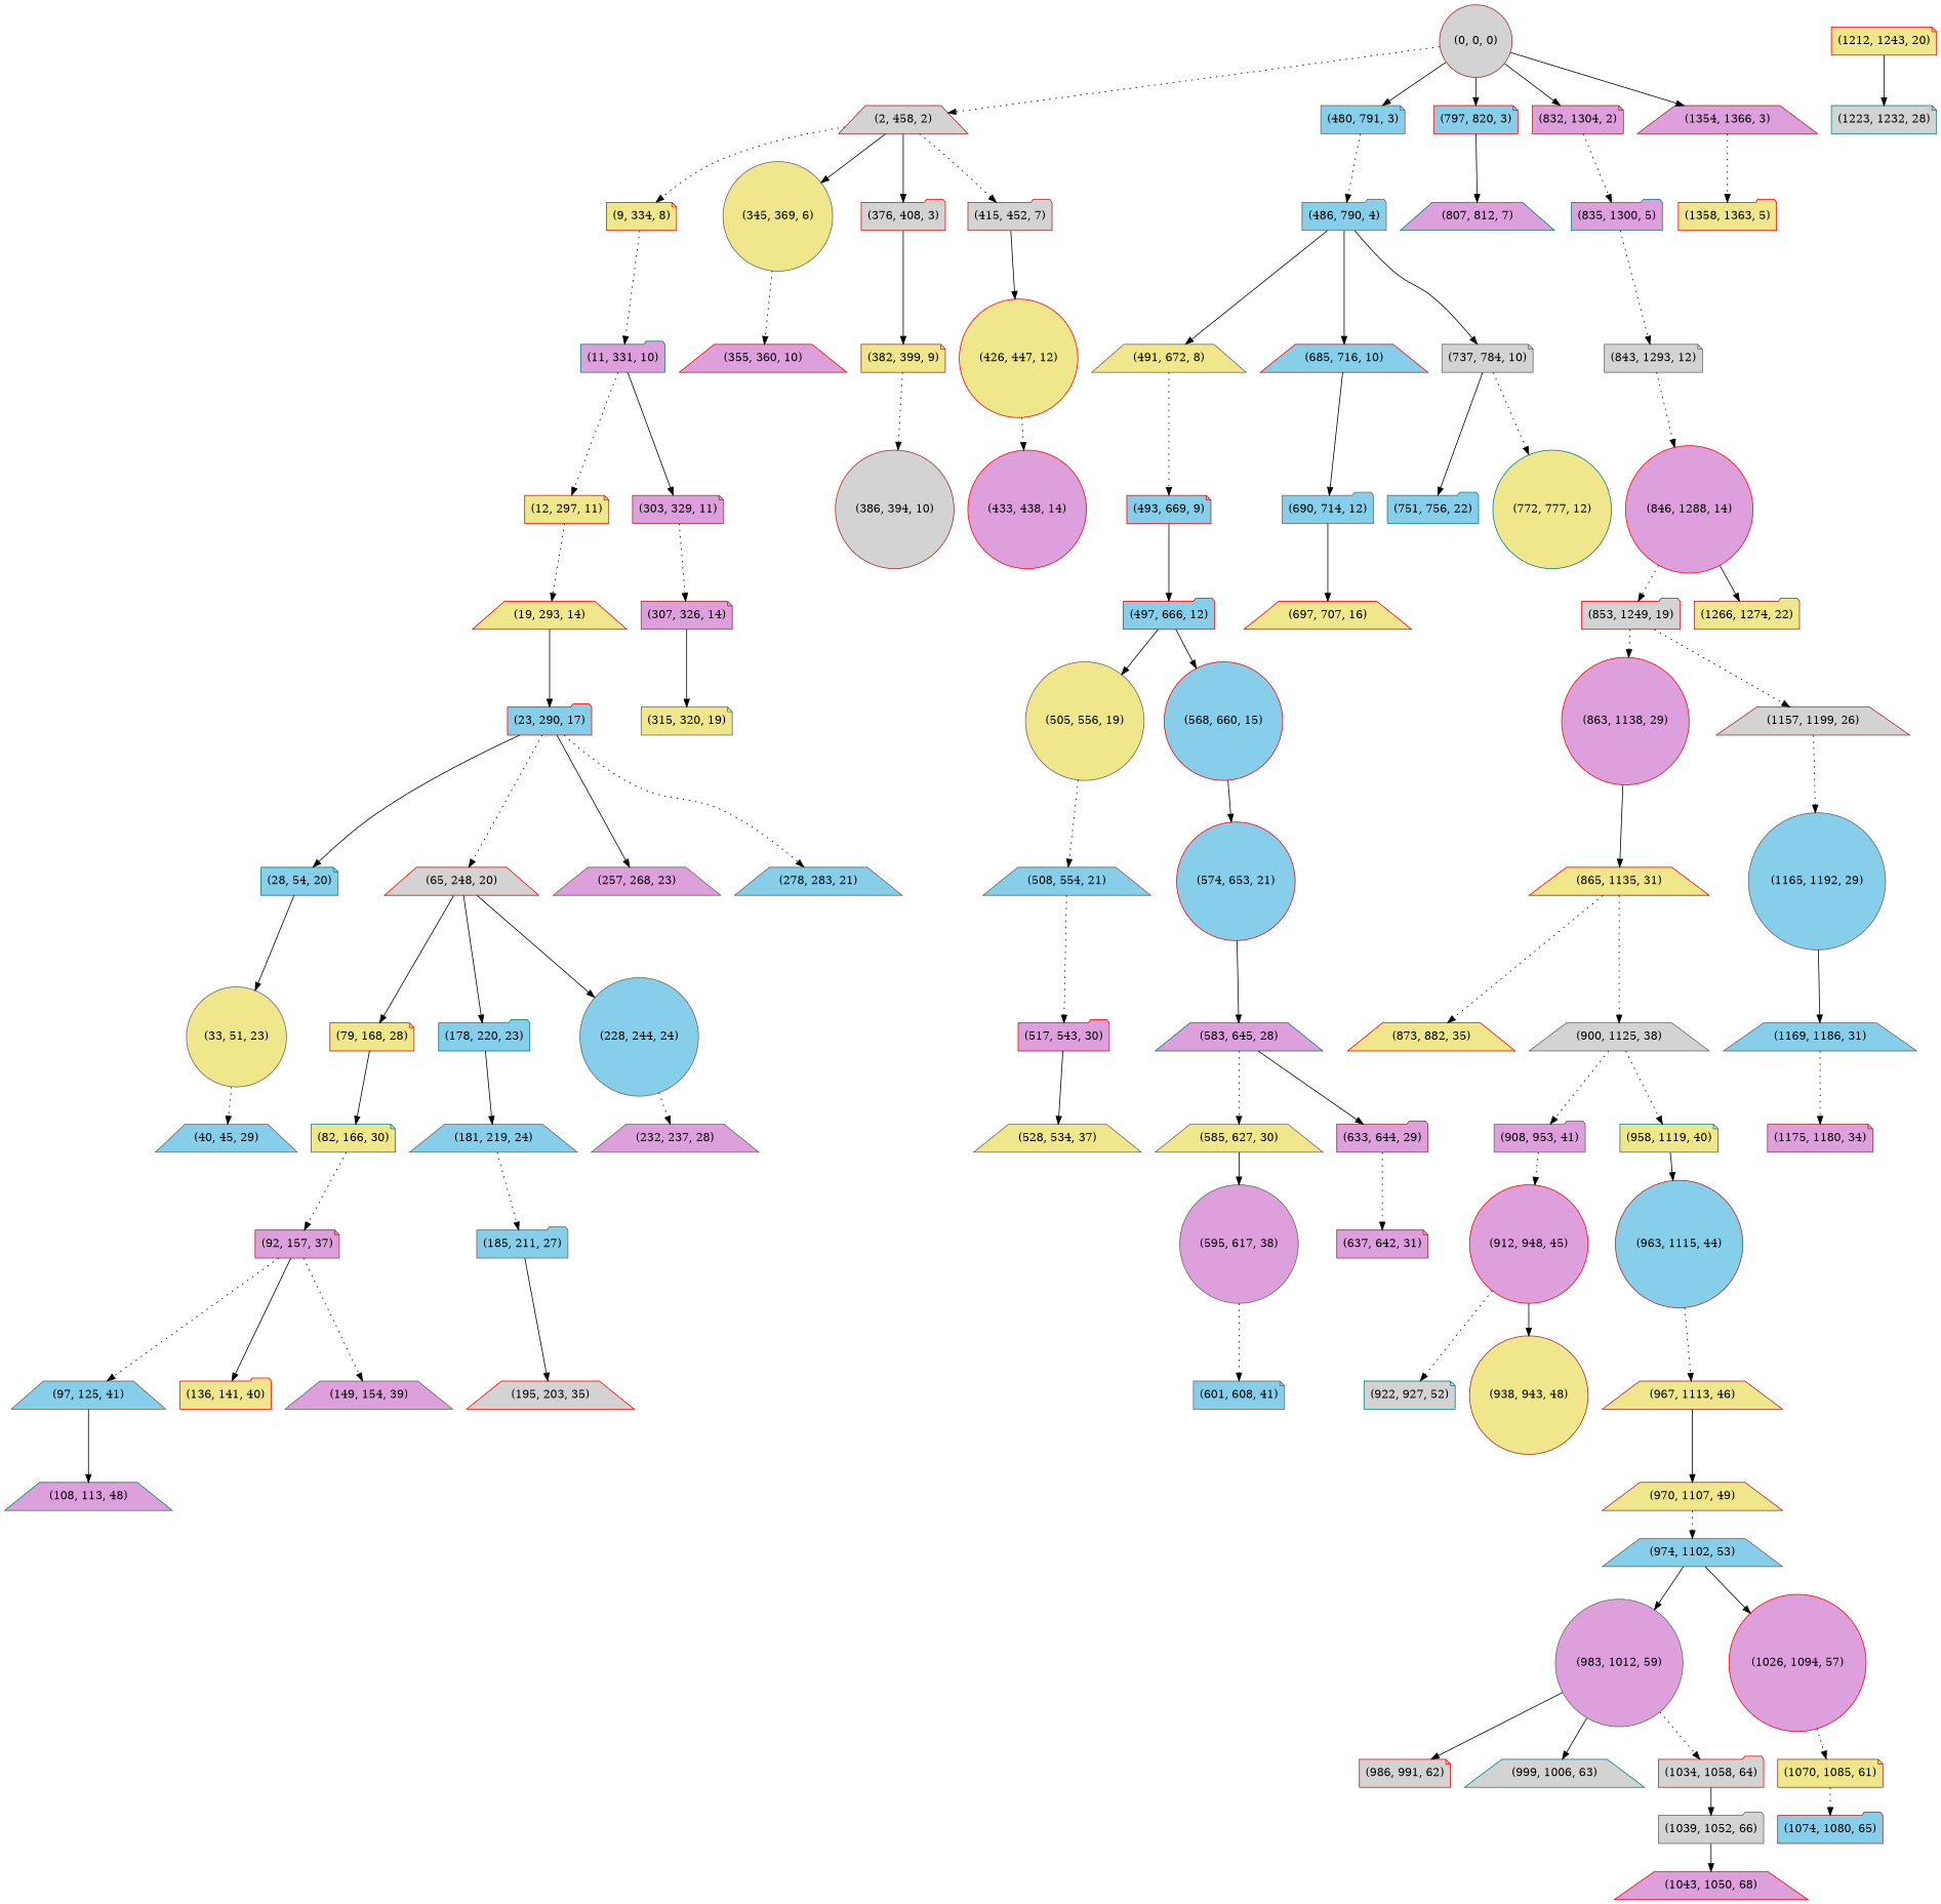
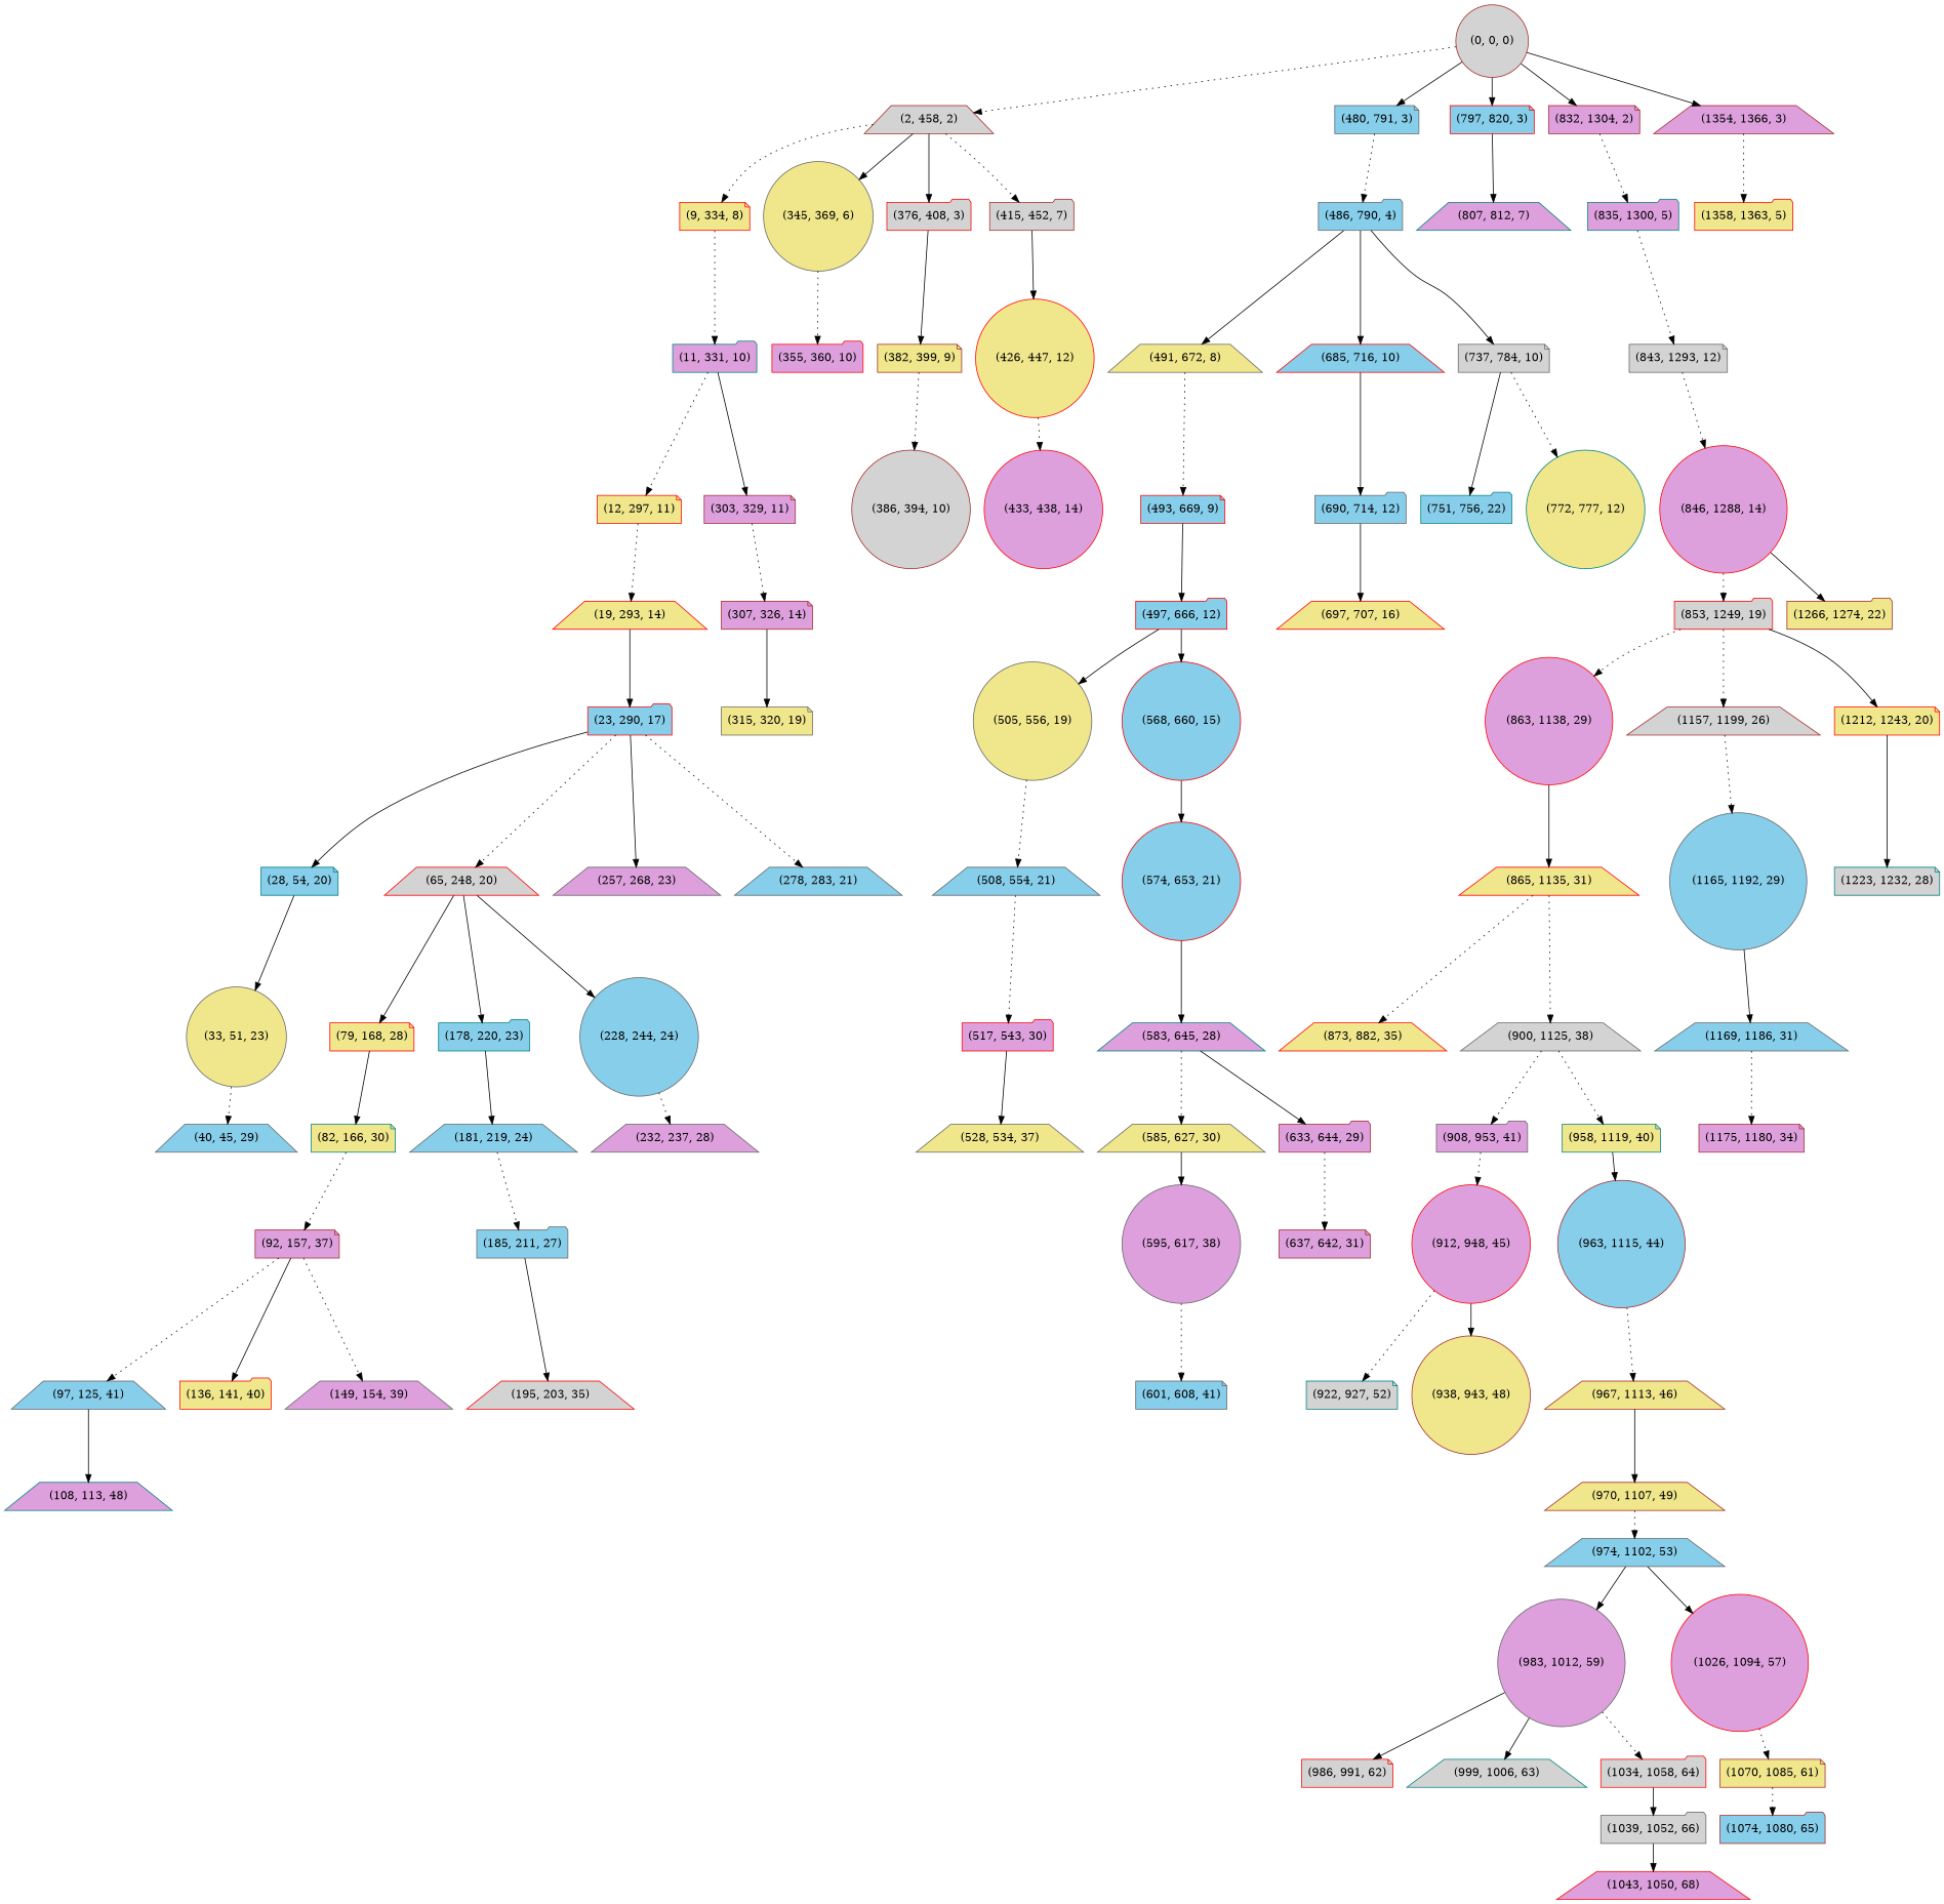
  digraph {
    node [color=red fillcolor=plum shape=trapezium style=filled]
    edge [style=solid]
    "(0, 0, 0)" [color=brown fillcolor=lightgrey shape=circle]
    "(2, 458, 2)" [color=brown fillcolor=lightgrey]
    "(480, 791, 3)" [color=gray40 fillcolor=skyblue shape=note]
    "(797, 820, 3)" [fillcolor=skyblue shape=note]
    "(832, 1304, 2)" [color=brown shape=note]
    "(1354, 1366, 3)" [color=brown]
    "(9, 334, 8)" [fillcolor=khaki shape=note]
    "(345, 369, 6)" [color=gray40 fillcolor=khaki shape=circle]
    "(376, 408, 3)" [fillcolor=lightgrey shape=folder]
    "(415, 452, 7)" [color=brown fillcolor=lightgrey shape=folder]
    "(486, 790, 4)" [color=gray40 fillcolor=skyblue shape=folder]
    "(807, 812, 7)" [color=teal]
    "(835, 1300, 5)" [color=teal shape=folder]
    "(1358, 1363, 5)" [fillcolor=khaki shape=folder]
    "(11, 331, 10)" [color=teal shape=folder]
-   "(355, 360, 10)"
+   "(355, 360, 10)" [shape=folder]
    "(382, 399, 9)" [color=brown fillcolor=khaki shape=note]
    "(426, 447, 12)" [fillcolor=khaki shape=circle]
    "(12, 297, 11)" [fillcolor=khaki shape=note]
    "(303, 329, 11)" [color=brown shape=note]
    "(19, 293, 14)" [fillcolor=khaki]
    "(307, 326, 14)" [color=brown shape=note]
    "(23, 290, 17)" [fillcolor=skyblue shape=folder]
    "(28, 54, 20)" [color=teal fillcolor=skyblue shape=note]
    "(65, 248, 20)" [fillcolor=lightgrey]
    "(257, 268, 23)" [color=gray40]
    "(278, 283, 21)" [color=gray40 fillcolor=skyblue]
    "(33, 51, 23)" [color=gray40 fillcolor=khaki shape=circle]
    "(79, 168, 28)" [fillcolor=khaki shape=note]
    "(178, 220, 23)" [color=teal fillcolor=skyblue shape=folder]
    "(228, 244, 24)" [color=gray40 fillcolor=skyblue shape=circle]
    "(40, 45, 29)" [color=gray40 fillcolor=skyblue]
    "(82, 166, 30)" [color=teal fillcolor=khaki shape=note]
    "(181, 219, 24)" [color=gray40 fillcolor=skyblue]
    "(232, 237, 28)" [color=gray40]
    "(92, 157, 37)" [color=brown shape=note]
    "(97, 125, 41)" [color=gray40 fillcolor=skyblue]
    "(136, 141, 40)" [fillcolor=khaki shape=folder]
    "(149, 154, 39)" [color=gray40]
    "(108, 113, 48)" [color=teal]
    "(185, 211, 27)" [color=gray40 fillcolor=skyblue shape=folder]
    "(195, 203, 35)" [fillcolor=lightgrey]
    "(315, 320, 19)" [color=gray40 fillcolor=khaki shape=note]
    "(386, 394, 10)" [color=brown fillcolor=lightgrey shape=circle]
    "(433, 438, 14)" [shape=circle]
    "(491, 672, 8)" [color=gray40 fillcolor=khaki]
    "(685, 716, 10)" [fillcolor=skyblue]
    "(737, 784, 10)" [color=gray40 fillcolor=lightgrey shape=note]
    "(493, 669, 9)" [fillcolor=skyblue shape=note]
    "(690, 714, 12)" [color=gray40 fillcolor=skyblue shape=folder]
    "(751, 756, 22)" [color=teal fillcolor=skyblue shape=folder]
    "(772, 777, 12)" [color=teal fillcolor=khaki shape=circle]
    "(497, 666, 12)" [fillcolor=skyblue shape=folder]
    "(505, 556, 19)" [color=gray40 fillcolor=khaki shape=circle]
    "(568, 660, 15)" [fillcolor=skyblue shape=circle]
    "(508, 554, 21)" [color=gray40 fillcolor=skyblue]
    "(574, 653, 21)" [fillcolor=skyblue shape=circle]
    "(517, 543, 30)" [shape=folder]
    "(528, 534, 37)" [color=gray40 fillcolor=khaki]
    "(583, 645, 28)" [color=teal]
    "(585, 627, 30)" [color=gray40 fillcolor=khaki]
    "(633, 644, 29)" [color=brown shape=folder]
    "(595, 617, 38)" [color=gray40 shape=circle]
    "(637, 642, 31)" [color=brown shape=note]
    "(601, 608, 41)" [color=gray40 fillcolor=skyblue shape=note]
    "(697, 707, 16)" [fillcolor=khaki]
    "(843, 1293, 12)" [color=gray40 fillcolor=lightgrey shape=note]
    "(846, 1288, 14)" [shape=circle]
    "(853, 1249, 19)" [fillcolor=lightgrey shape=folder]
    "(1266, 1274, 22)" [color=brown fillcolor=khaki shape=folder]
    "(863, 1138, 29)" [shape=circle]
    "(1157, 1199, 26)" [color=brown fillcolor=lightgrey]
    "(1212, 1243, 20)" [fillcolor=khaki shape=note]
    "(865, 1135, 31)" [fillcolor=khaki]
    "(1165, 1192, 29)" [color=gray40 fillcolor=skyblue shape=circle]
    "(1223, 1232, 28)" [color=teal fillcolor=lightgrey shape=note]
    "(873, 882, 35)" [fillcolor=khaki]
    "(900, 1125, 38)" [color=gray40 fillcolor=lightgrey]
    "(908, 953, 41)" [color=gray40 shape=folder]
    "(958, 1119, 40)" [color=teal fillcolor=khaki shape=note]
    "(912, 948, 45)" [shape=circle]
    "(963, 1115, 44)" [color=brown fillcolor=skyblue shape=circle]
    "(922, 927, 52)" [color=teal fillcolor=lightgrey shape=note]
    "(938, 943, 48)" [color=brown fillcolor=khaki shape=circle]
    "(967, 1113, 46)" [color=brown fillcolor=khaki]
    "(970, 1107, 49)" [color=brown fillcolor=khaki]
    "(974, 1102, 53)" [color=gray40 fillcolor=skyblue]
    "(983, 1012, 59)" [color=gray40 shape=circle]
    "(1026, 1094, 57)" [shape=circle]
    "(986, 991, 62)" [fillcolor=lightgrey shape=note]
    "(999, 1006, 63)" [color=teal fillcolor=lightgrey]
    "(1034, 1058, 64)" [fillcolor=lightgrey shape=folder]
    "(1070, 1085, 61)" [color=brown fillcolor=khaki shape=note]
    "(1039, 1052, 66)" [color=gray40 fillcolor=lightgrey shape=folder]
    "(1074, 1080, 65)" [color=brown fillcolor=skyblue shape=folder]
    "(1043, 1050, 68)"
    "(1169, 1186, 31)" [color=gray40 fillcolor=skyblue]
    "(1175, 1180, 34)" [color=brown shape=note]
    "(0, 0, 0)" -> "(2, 458, 2)" [style=dotted]
    "(0, 0, 0)" -> "(480, 791, 3)"
    "(0, 0, 0)" -> "(797, 820, 3)"
    "(0, 0, 0)" -> "(832, 1304, 2)"
    "(0, 0, 0)" -> "(1354, 1366, 3)"
    "(2, 458, 2)" -> "(9, 334, 8)" [style=dotted]
    "(2, 458, 2)" -> "(345, 369, 6)"
    "(2, 458, 2)" -> "(376, 408, 3)"
    "(2, 458, 2)" -> "(415, 452, 7)" [style=dotted]
    "(480, 791, 3)" -> "(486, 790, 4)" [style=dotted]
    "(797, 820, 3)" -> "(807, 812, 7)"
    "(832, 1304, 2)" -> "(835, 1300, 5)" [style=dotted]
    "(1354, 1366, 3)" -> "(1358, 1363, 5)" [style=dotted]
    "(9, 334, 8)" -> "(11, 331, 10)" [style=dotted]
    "(345, 369, 6)" -> "(355, 360, 10)" [style=dotted]
    "(376, 408, 3)" -> "(382, 399, 9)"
    "(415, 452, 7)" -> "(426, 447, 12)"
    "(486, 790, 4)" -> "(491, 672, 8)"
    "(486, 790, 4)" -> "(685, 716, 10)"
    "(486, 790, 4)" -> "(737, 784, 10)"
    "(835, 1300, 5)" -> "(843, 1293, 12)" [style=dotted]
    "(11, 331, 10)" -> "(12, 297, 11)" [style=dotted]
    "(11, 331, 10)" -> "(303, 329, 11)"
    "(382, 399, 9)" -> "(386, 394, 10)" [style=dotted]
    "(426, 447, 12)" -> "(433, 438, 14)" [style=dotted]
    "(12, 297, 11)" -> "(19, 293, 14)" [style=dotted]
    "(303, 329, 11)" -> "(307, 326, 14)" [style=dotted]
    "(19, 293, 14)" -> "(23, 290, 17)"
    "(307, 326, 14)" -> "(315, 320, 19)"
    "(23, 290, 17)" -> "(28, 54, 20)"
    "(23, 290, 17)" -> "(65, 248, 20)" [style=dotted]
    "(23, 290, 17)" -> "(257, 268, 23)"
    "(23, 290, 17)" -> "(278, 283, 21)" [style=dotted]
    "(28, 54, 20)" -> "(33, 51, 23)"
    "(65, 248, 20)" -> "(79, 168, 28)"
    "(65, 248, 20)" -> "(178, 220, 23)"
    "(65, 248, 20)" -> "(228, 244, 24)"
    "(33, 51, 23)" -> "(40, 45, 29)" [style=dotted]
    "(79, 168, 28)" -> "(82, 166, 30)"
    "(178, 220, 23)" -> "(181, 219, 24)"
    "(228, 244, 24)" -> "(232, 237, 28)" [style=dotted]
    "(82, 166, 30)" -> "(92, 157, 37)" [style=dotted]
    "(181, 219, 24)" -> "(185, 211, 27)" [style=dotted]
    "(92, 157, 37)" -> "(97, 125, 41)" [style=dotted]
    "(92, 157, 37)" -> "(136, 141, 40)"
    "(92, 157, 37)" -> "(149, 154, 39)" [style=dotted]
    "(97, 125, 41)" -> "(108, 113, 48)"
    "(185, 211, 27)" -> "(195, 203, 35)"
    "(491, 672, 8)" -> "(493, 669, 9)" [style=dotted]
    "(685, 716, 10)" -> "(690, 714, 12)"
    "(737, 784, 10)" -> "(751, 756, 22)"
    "(737, 784, 10)" -> "(772, 777, 12)" [style=dotted]
    "(493, 669, 9)" -> "(497, 666, 12)"
    "(690, 714, 12)" -> "(697, 707, 16)"
    "(497, 666, 12)" -> "(505, 556, 19)"
    "(497, 666, 12)" -> "(568, 660, 15)"
    "(505, 556, 19)" -> "(508, 554, 21)" [style=dotted]
    "(568, 660, 15)" -> "(574, 653, 21)"
    "(508, 554, 21)" -> "(517, 543, 30)" [style=dotted]
    "(574, 653, 21)" -> "(583, 645, 28)"
    "(517, 543, 30)" -> "(528, 534, 37)"
    "(583, 645, 28)" -> "(585, 627, 30)" [style=dotted]
    "(583, 645, 28)" -> "(633, 644, 29)"
    "(585, 627, 30)" -> "(595, 617, 38)"
    "(633, 644, 29)" -> "(637, 642, 31)" [style=dotted]
    "(595, 617, 38)" -> "(601, 608, 41)" [style=dotted]
    "(843, 1293, 12)" -> "(846, 1288, 14)" [style=dotted]
    "(846, 1288, 14)" -> "(853, 1249, 19)" [style=dotted]
    "(846, 1288, 14)" -> "(1266, 1274, 22)"
    "(853, 1249, 19)" -> "(863, 1138, 29)" [style=dotted]
    "(853, 1249, 19)" -> "(1157, 1199, 26)" [style=dotted]
+   "(853, 1249, 19)" -> "(1212, 1243, 20)"
    "(863, 1138, 29)" -> "(865, 1135, 31)"
    "(1157, 1199, 26)" -> "(1165, 1192, 29)" [style=dotted]
    "(1212, 1243, 20)" -> "(1223, 1232, 28)"
    "(865, 1135, 31)" -> "(873, 882, 35)" [style=dotted]
    "(865, 1135, 31)" -> "(900, 1125, 38)" [style=dotted]
    "(1165, 1192, 29)" -> "(1169, 1186, 31)"
    "(900, 1125, 38)" -> "(908, 953, 41)" [style=dotted]
    "(900, 1125, 38)" -> "(958, 1119, 40)" [style=dotted]
    "(908, 953, 41)" -> "(912, 948, 45)" [style=dotted]
    "(958, 1119, 40)" -> "(963, 1115, 44)"
    "(912, 948, 45)" -> "(922, 927, 52)" [style=dotted]
    "(912, 948, 45)" -> "(938, 943, 48)"
    "(963, 1115, 44)" -> "(967, 1113, 46)" [style=dotted]
    "(967, 1113, 46)" -> "(970, 1107, 49)"
    "(970, 1107, 49)" -> "(974, 1102, 53)" [style=dotted]
    "(974, 1102, 53)" -> "(983, 1012, 59)"
    "(974, 1102, 53)" -> "(1026, 1094, 57)"
    "(983, 1012, 59)" -> "(986, 991, 62)"
    "(983, 1012, 59)" -> "(999, 1006, 63)"
    "(983, 1012, 59)" -> "(1034, 1058, 64)" [style=dotted]
    "(1026, 1094, 57)" -> "(1070, 1085, 61)" [style=dotted]
    "(1034, 1058, 64)" -> "(1039, 1052, 66)"
    "(1070, 1085, 61)" -> "(1074, 1080, 65)" [style=dotted]
    "(1039, 1052, 66)" -> "(1043, 1050, 68)"
    "(1169, 1186, 31)" -> "(1175, 1180, 34)" [style=dotted]
  }
